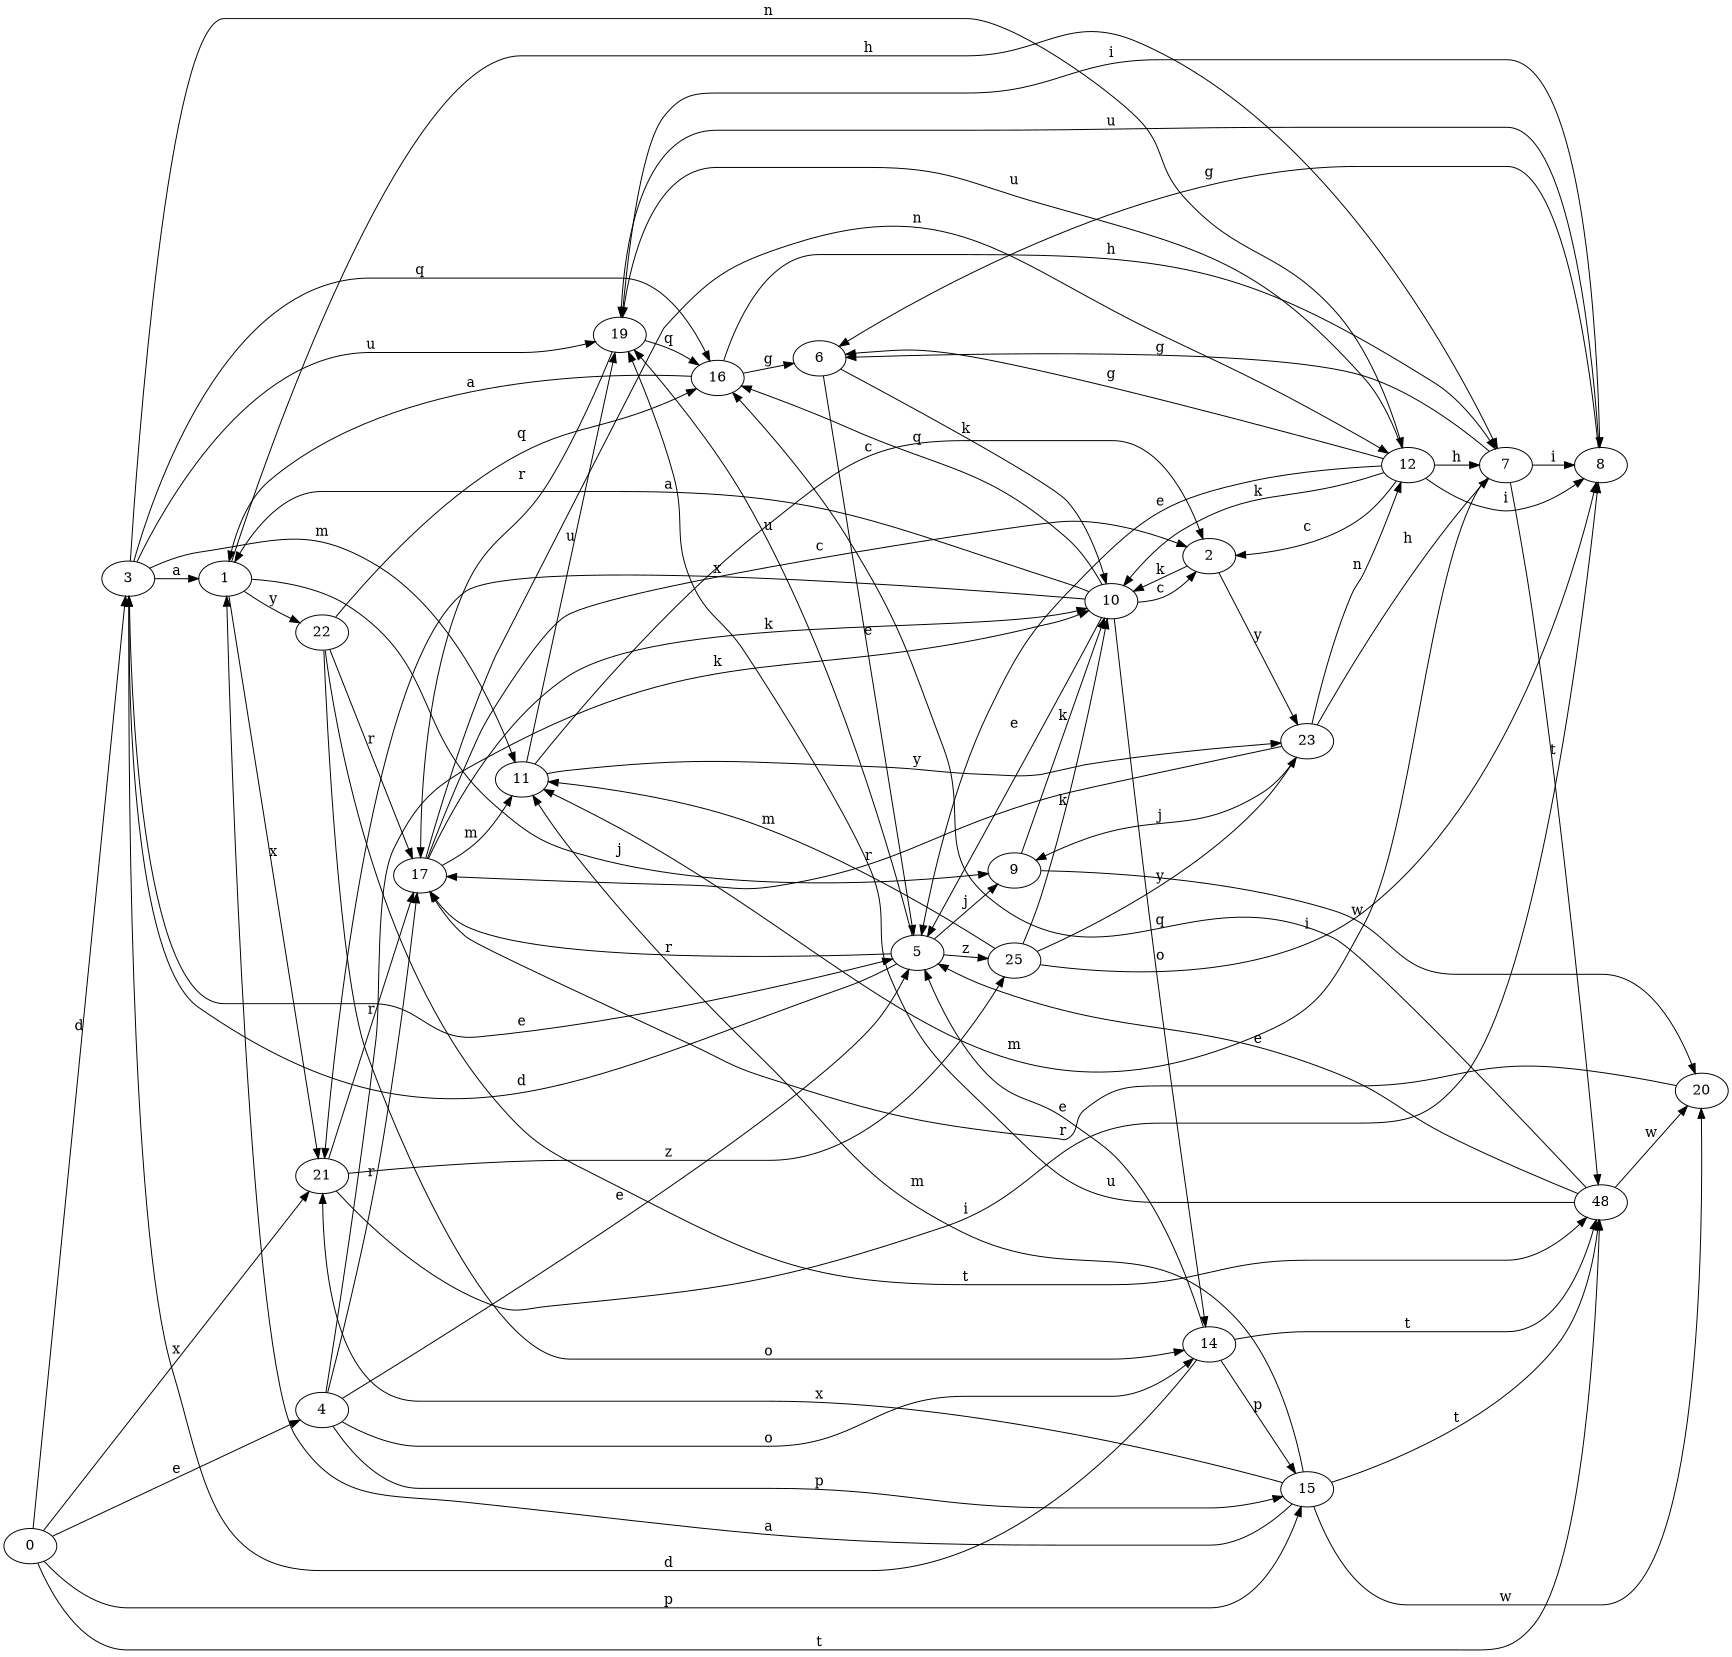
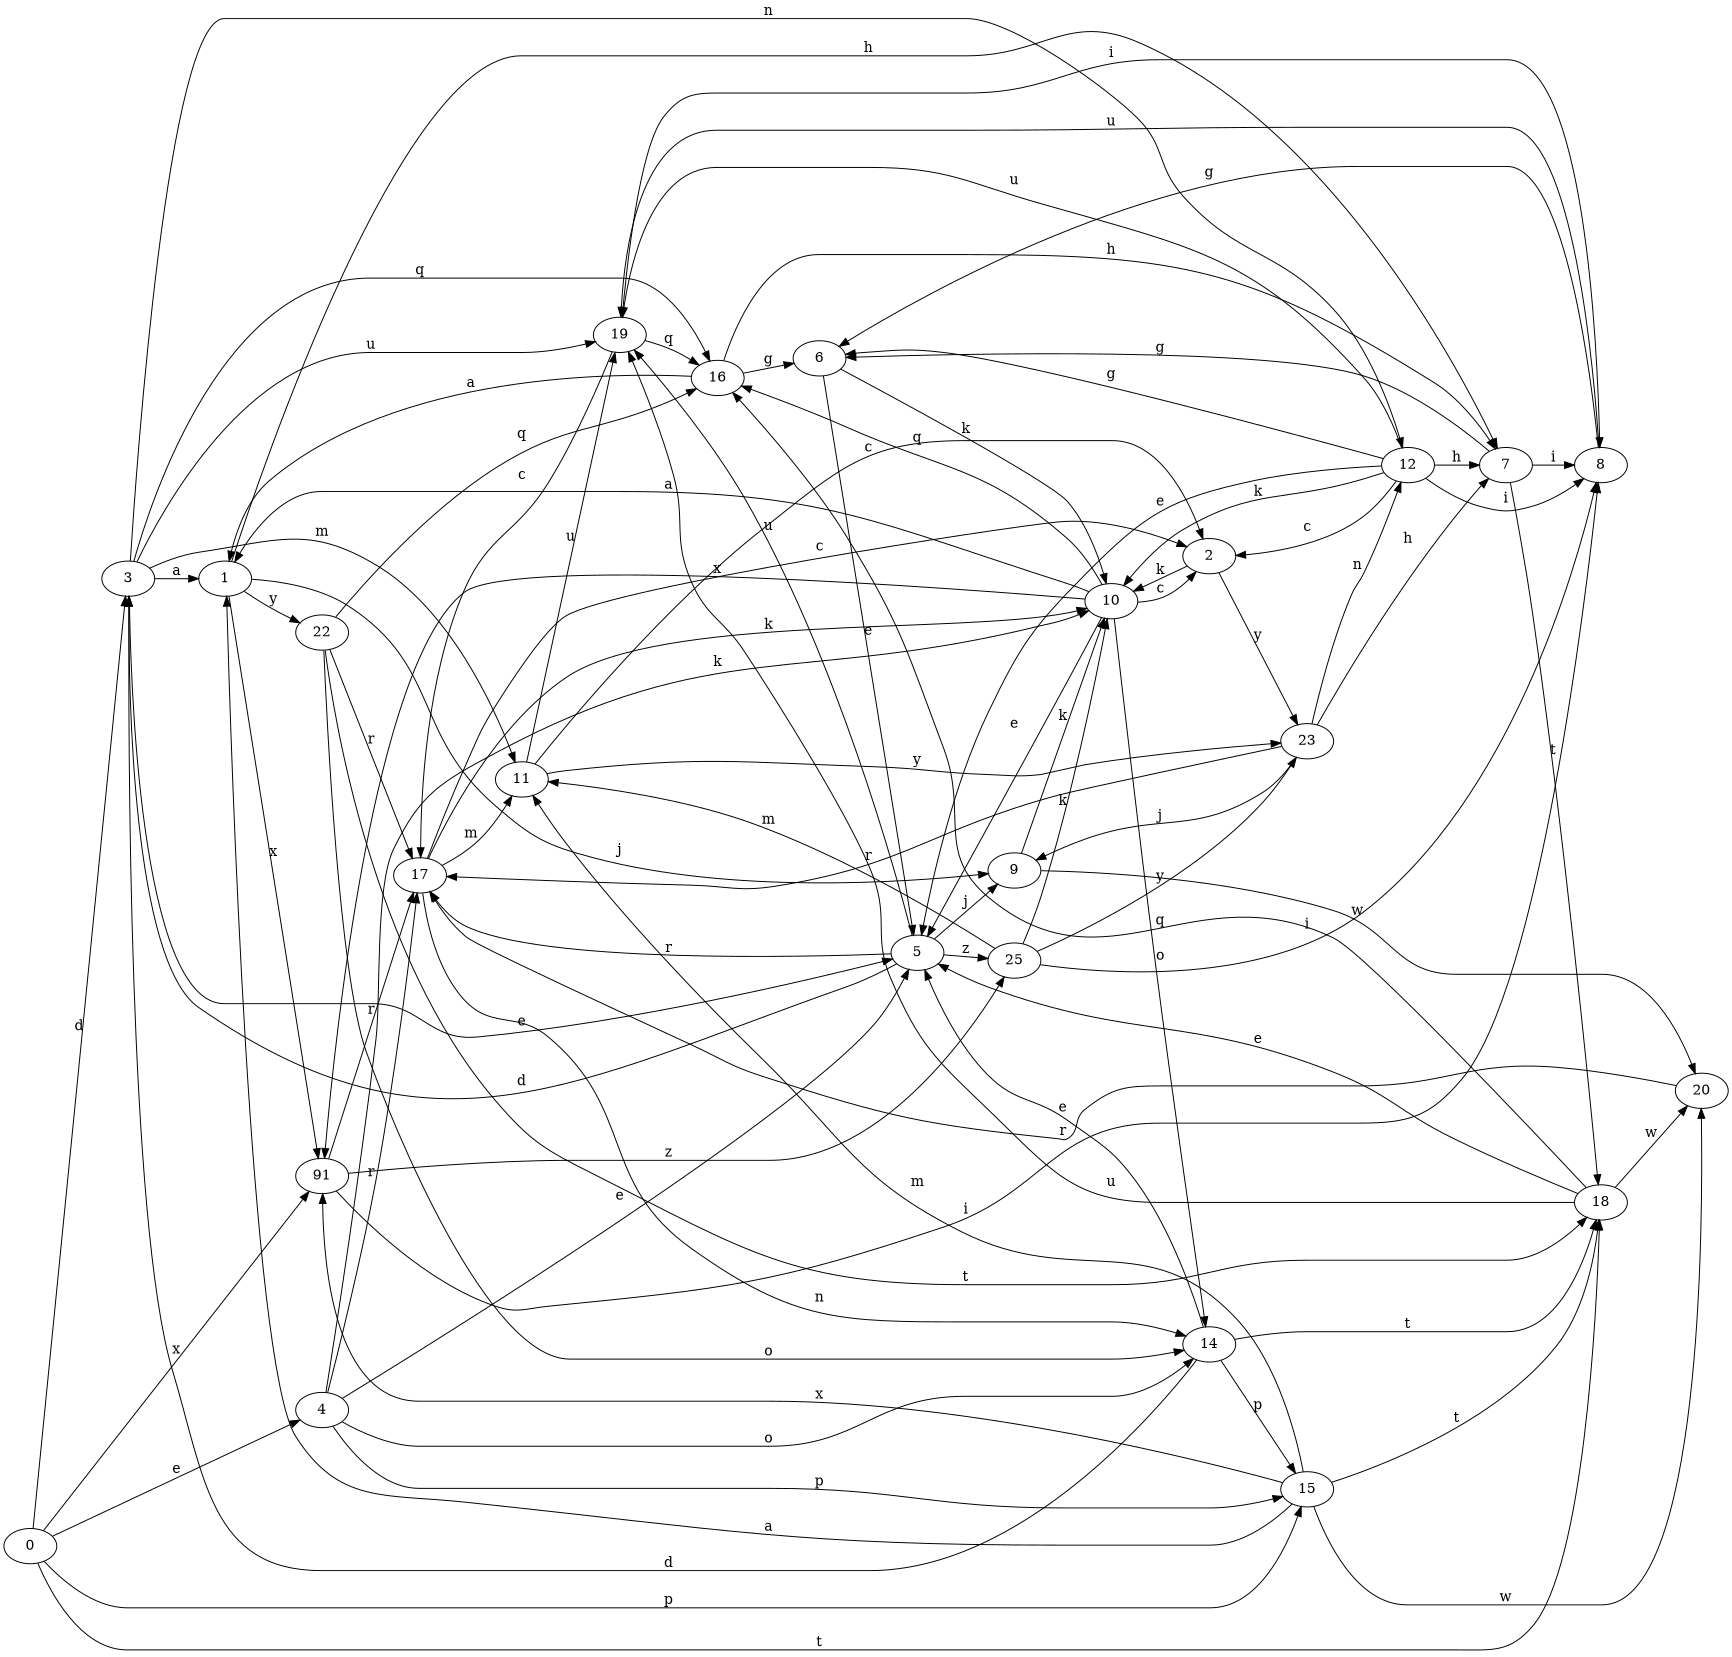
  strict digraph {
    rankdir=LR
    0
    3
    4
    15
-   18 [label=48]
-   21
+   18
+   21 [label=91]
    1
    5
    11
    12
    16
    19
    10
    14
    17
    20
    25
    8
    7
    9
    22
    6
    2
    23
    0 -> 3 [label=d]
    0 -> 4 [label=e]
    0 -> 15 [label=p]
    0 -> 18 [label=t]
    0 -> 21 [label=x]
    3 -> 1 [label=a]
    3 -> 5 [label=e]
    3 -> 11 [label=m]
    3 -> 12 [label=n]
    3 -> 16 [label=q]
    3 -> 19 [label=u]
    4 -> 15 [label=p]
    4 -> 5 [label=e]
    4 -> 10 [label=k]
    4 -> 14 [label=o]
    4 -> 17 [label=r]
    15 -> 18 [label=t]
    15 -> 21 [label=x]
    15 -> 1 [label=a]
    15 -> 11 [label=m]
    15 -> 20 [label=w]
    18 -> 5 [label=e]
    18 -> 16 [label=q]
    18 -> 19 [label=u]
    18 -> 20 [label=w]
    21 -> 17 [label=r]
    21 -> 25 [label=z]
    21 -> 8 [label=i]
    1 -> 21 [label=x]
    1 -> 7 [label=h]
    1 -> 9 [label=j]
    1 -> 22 [label=y]
    5 -> 3 [label=d]
    5 -> 19 [label=u]
    5 -> 17 [label=r]
    5 -> 25 [label=z]
    5 -> 9 [label=j]
    11 -> 19 [label=u]
    11 -> 2 [label=c]
    11 -> 23 [label=y]
    12 -> 5 [label=e]
    12 -> 19 [label=u]
    12 -> 10 [label=k]
    12 -> 8 [label=i]
    12 -> 7 [label=h]
    12 -> 6 [label=g]
    12 -> 2 [label=c]
    16 -> 1 [label=a]
    16 -> 7 [label=h]
    16 -> 6 [label=g]
    19 -> 16 [label=q]
-   19 -> 17 [label=r]
+   19 -> 17 [label=c]
    19 -> 8 [label=i]
    10 -> 21 [label=x]
    10 -> 1 [label=a]
    10 -> 5 [label=e]
    10 -> 16 [label=q]
    10 -> 14 [label=o]
    10 -> 2 [label=c]
    14 -> 3 [label=d]
    14 -> 15 [label=p]
    14 -> 18 [label=t]
    14 -> 5 [label=e]
    17 -> 11 [label=m]
-   17 -> 12 [label=n]
+   17 -> 14 [label=n]
    17 -> 10 [label=k]
    17 -> 2 [label=c]
    20 -> 17 [label=r]
    25 -> 11 [label=m]
    25 -> 10 [label=k]
    25 -> 8 [label=i]
    25 -> 23 [label=y]
    8 -> 19 [label=u]
    8 -> 6 [label=g]
    7 -> 18 [label=t]
-   7 -> 11 [label=m]
    7 -> 8 [label=i]
    7 -> 6 [label=g]
    9 -> 10 [label=k]
    9 -> 20 [label=w]
    22 -> 18 [label=t]
    22 -> 16 [label=q]
    22 -> 14 [label=o]
    22 -> 17 [label=r]
    6 -> 5 [label=e]
    6 -> 10 [label=k]
    2 -> 10 [label=k]
    2 -> 23 [label=y]
    23 -> 12 [label=n]
    23 -> 17 [label=r]
    23 -> 7 [label=h]
    23 -> 9 [label=j]
  }
